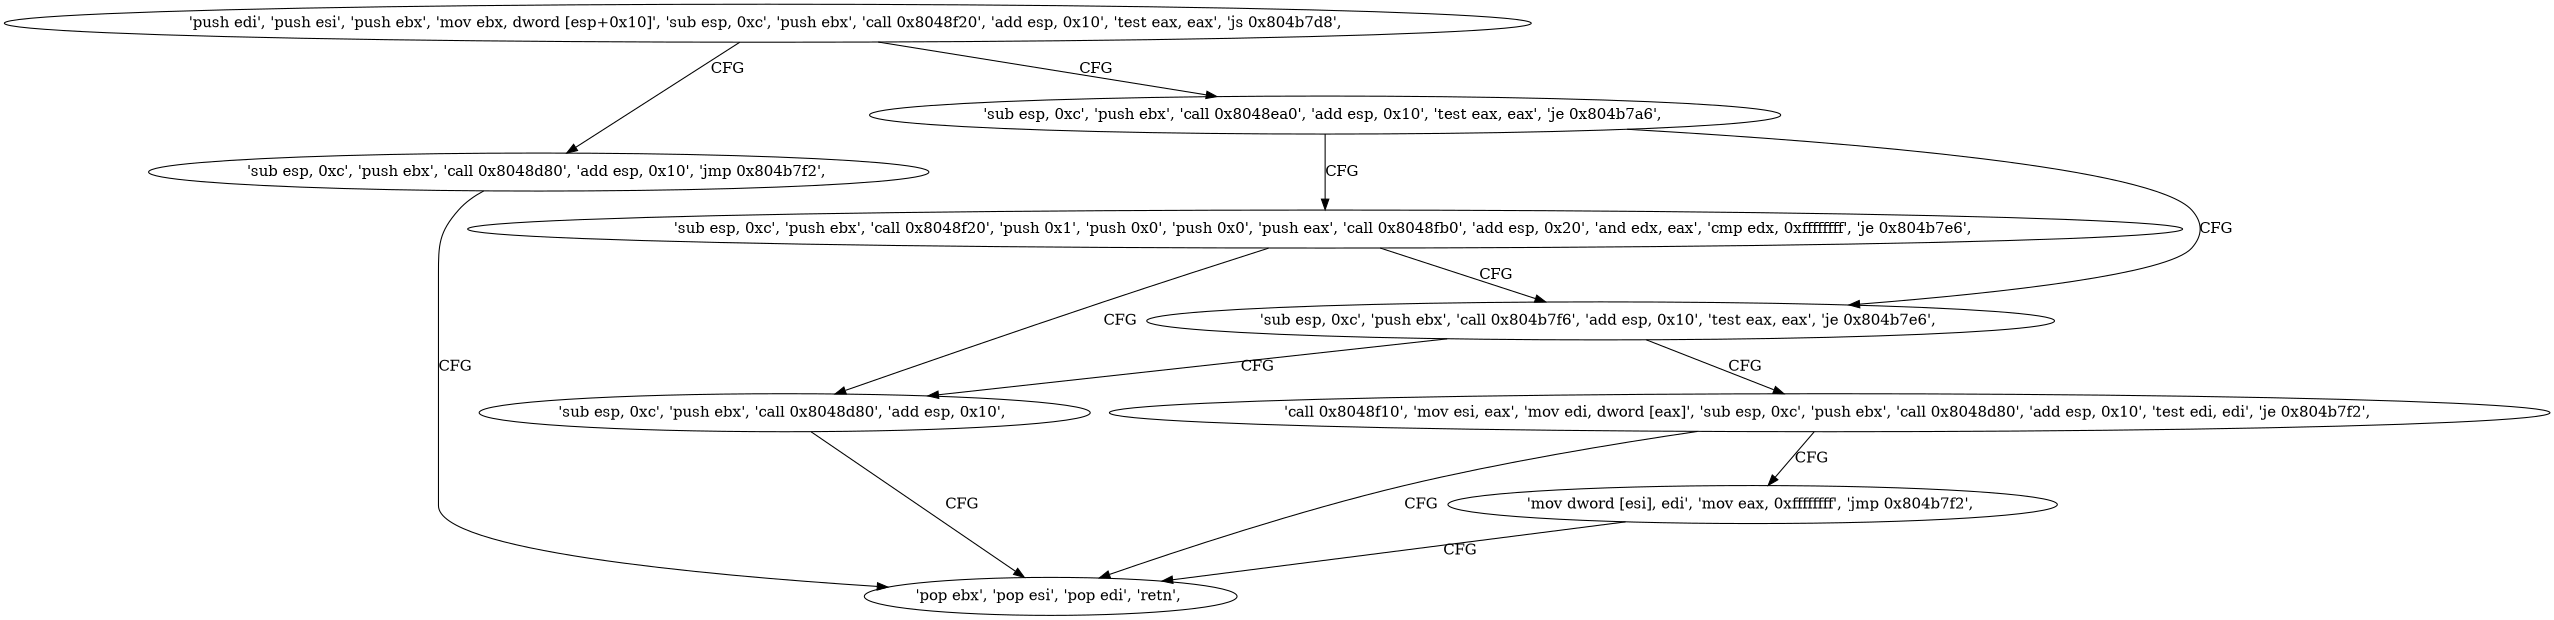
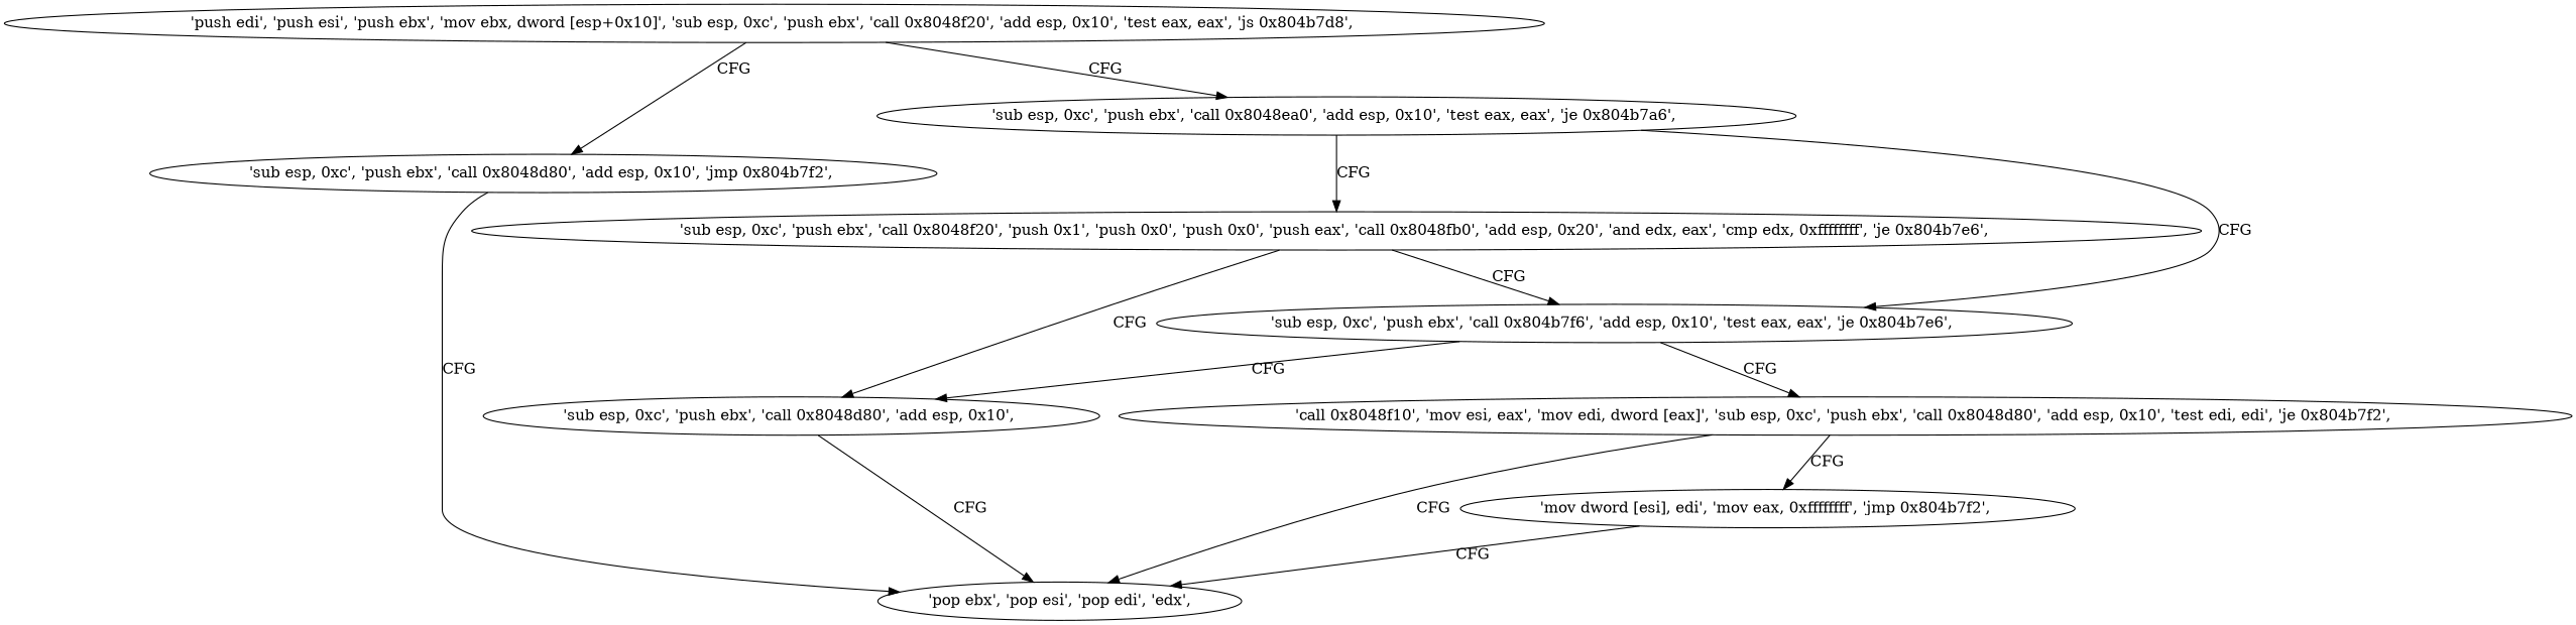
  digraph {
    fontname="DejaVu Serif"
    node [fontname="DejaVu Serif"]
    edge [fontname="DejaVu Serif"]
    n1 [label="'push edi', 'push esi', 'push ebx', 'mov ebx, dword [esp+0x10]', 'sub esp, 0xc', 'push ebx', 'call 0x8048f20', 'add esp, 0x10', 'test eax, eax', 'js 0x804b7d8', "]
    n2 [label="'sub esp, 0xc', 'push ebx', 'call 0x8048d80', 'add esp, 0x10', 'jmp 0x804b7f2', "]
    n3 [label="'sub esp, 0xc', 'push ebx', 'call 0x8048ea0', 'add esp, 0x10', 'test eax, eax', 'je 0x804b7a6', "]
-   n4 [label="'pop ebx', 'pop esi', 'pop edi', 'retn', "]
+   n4 [label="'pop ebx', 'pop esi', 'pop edi', 'edx',"]
    n5 [label="'sub esp, 0xc', 'push ebx', 'call 0x804b7f6', 'add esp, 0x10', 'test eax, eax', 'je 0x804b7e6', "]
    n6 [label="'sub esp, 0xc', 'push ebx', 'call 0x8048f20', 'push 0x1', 'push 0x0', 'push 0x0', 'push eax', 'call 0x8048fb0', 'add esp, 0x20', 'and edx, eax', 'cmp edx, 0xffffffff', 'je 0x804b7e6', "]
    n7 [label="'sub esp, 0xc', 'push ebx', 'call 0x8048d80', 'add esp, 0x10', "]
    n8 [label="'call 0x8048f10', 'mov esi, eax', 'mov edi, dword [eax]', 'sub esp, 0xc', 'push ebx', 'call 0x8048d80', 'add esp, 0x10', 'test edi, edi', 'je 0x804b7f2', "]
    n9 [label="'mov dword [esi], edi', 'mov eax, 0xffffffff', 'jmp 0x804b7f2', "]
    n1 -> n2 [label=CFG]
    n1 -> n3 [label=CFG]
    n2 -> n4 [label=CFG]
    n3 -> n5 [label=CFG]
    n3 -> n6 [label=CFG]
    n5 -> n7 [label=CFG]
    n5 -> n8 [label=CFG]
    n6 -> n5 [label=CFG]
    n6 -> n7 [label=CFG]
    n7 -> n4 [label=CFG]
    n8 -> n4 [label=CFG]
    n8 -> n9 [label=CFG]
    n9 -> n4 [label=CFG]
  }
